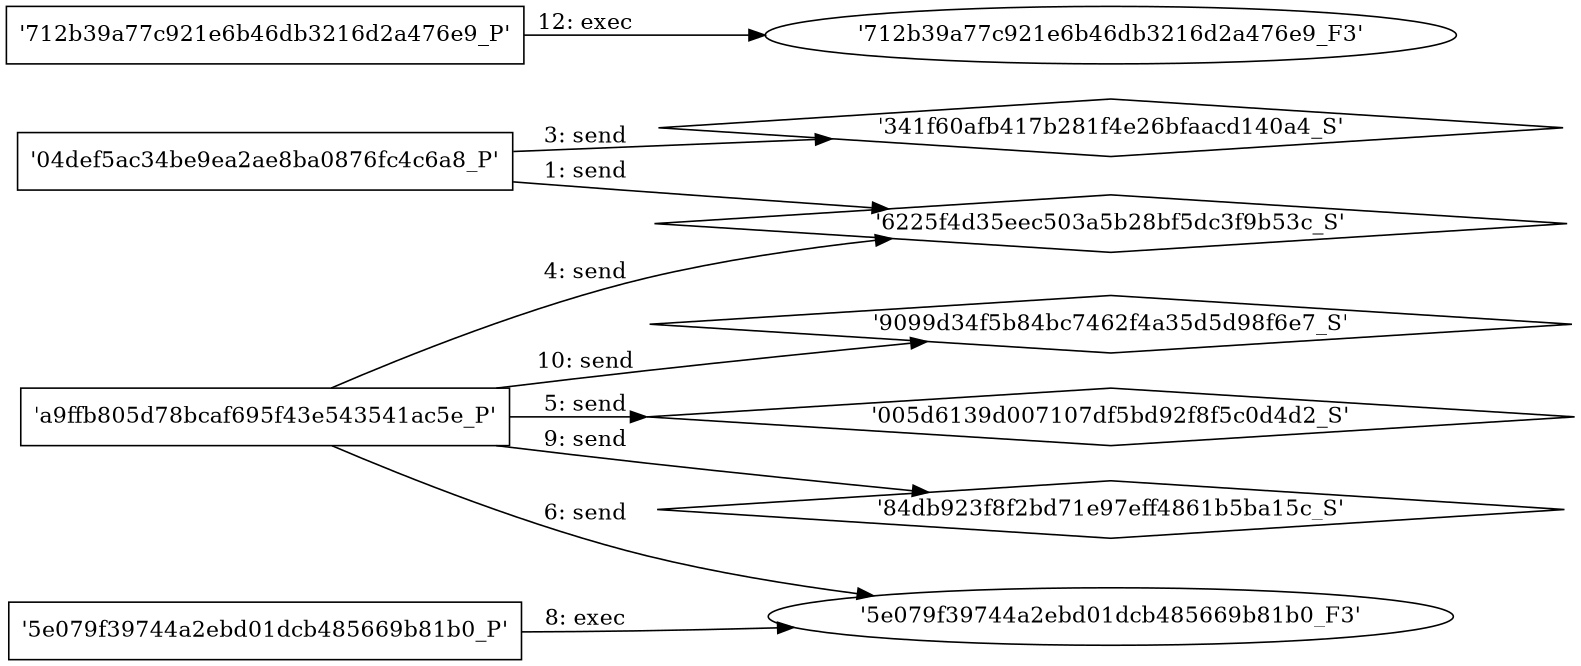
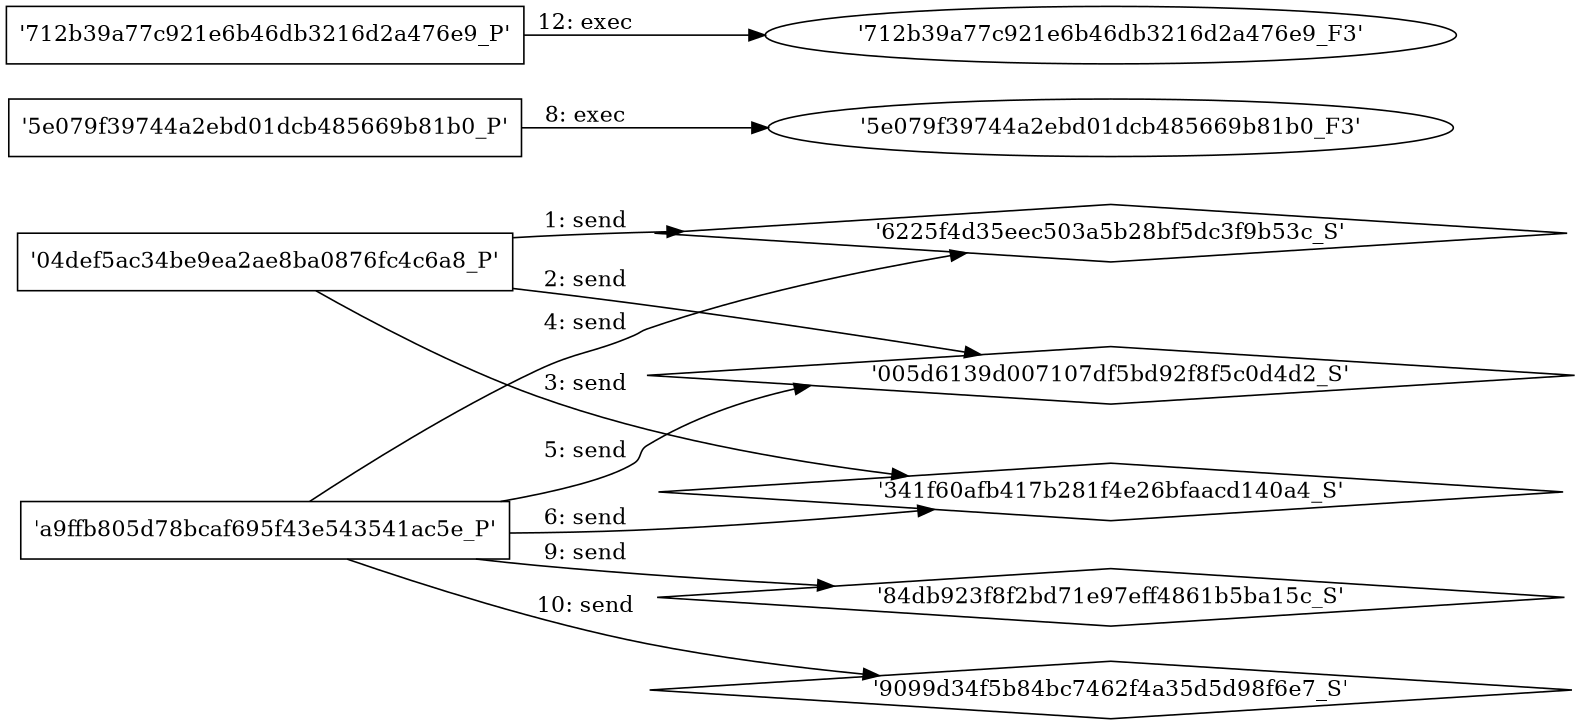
  digraph {
    engine=neato
    fixedsize=false
    fontsize=10
    nodesep=0.3
    rankdir=LR
    ranksep=0
    splines=true
    node [node_type=Socket shape=diamond]
    n1 [label="'6225f4d35eec503a5b28bf5dc3f9b53c_S'"]
    "'04def5ac34be9ea2ae8ba0876fc4c6a8_P'" [node_type=Process shape=box]
    "'005d6139d007107df5bd92f8f5c0d4d2_S'"
    n4 [label="'341f60afb417b281f4e26bfaacd140a4_S'"]
    "'a9ffb805d78bcaf695f43e543541ac5e_P'" [node_type=Process shape=box]
    "'84db923f8f2bd71e97eff4861b5ba15c_S'"
    "'9099d34f5b84bc7462f4a35d5d98f6e7_S'"
    "'5e079f39744a2ebd01dcb485669b81b0_P'" [node_type=Process shape=box]
    "'5e079f39744a2ebd01dcb485669b81b0_F3'" [node_type=File shape=ellipse]
    "'712b39a77c921e6b46db3216d2a476e9_P'" [node_type=Process shape=box]
    "'712b39a77c921e6b46db3216d2a476e9_F3'" [node_type=File shape=ellipse]
    "'04def5ac34be9ea2ae8ba0876fc4c6a8_P'" -> n1 [label="1: send"]
+   "'04def5ac34be9ea2ae8ba0876fc4c6a8_P'" -> "'005d6139d007107df5bd92f8f5c0d4d2_S'" [label="2: send"]
    "'04def5ac34be9ea2ae8ba0876fc4c6a8_P'" -> n4 [label="3: send"]
    "'a9ffb805d78bcaf695f43e543541ac5e_P'" -> n1 [label="4: send"]
    "'a9ffb805d78bcaf695f43e543541ac5e_P'" -> "'005d6139d007107df5bd92f8f5c0d4d2_S'" [label="5: send"]
-   "'a9ffb805d78bcaf695f43e543541ac5e_P'" -> "'5e079f39744a2ebd01dcb485669b81b0_F3'" [label="6: send"]
+   "'a9ffb805d78bcaf695f43e543541ac5e_P'" -> n4 [label="6: send"]
    "'a9ffb805d78bcaf695f43e543541ac5e_P'" -> "'84db923f8f2bd71e97eff4861b5ba15c_S'" [label="9: send"]
    "'a9ffb805d78bcaf695f43e543541ac5e_P'" -> "'9099d34f5b84bc7462f4a35d5d98f6e7_S'" [label="10: send"]
    "'5e079f39744a2ebd01dcb485669b81b0_P'" -> "'5e079f39744a2ebd01dcb485669b81b0_F3'" [label="8: exec"]
    "'712b39a77c921e6b46db3216d2a476e9_P'" -> "'712b39a77c921e6b46db3216d2a476e9_F3'" [label="12: exec"]
  }
